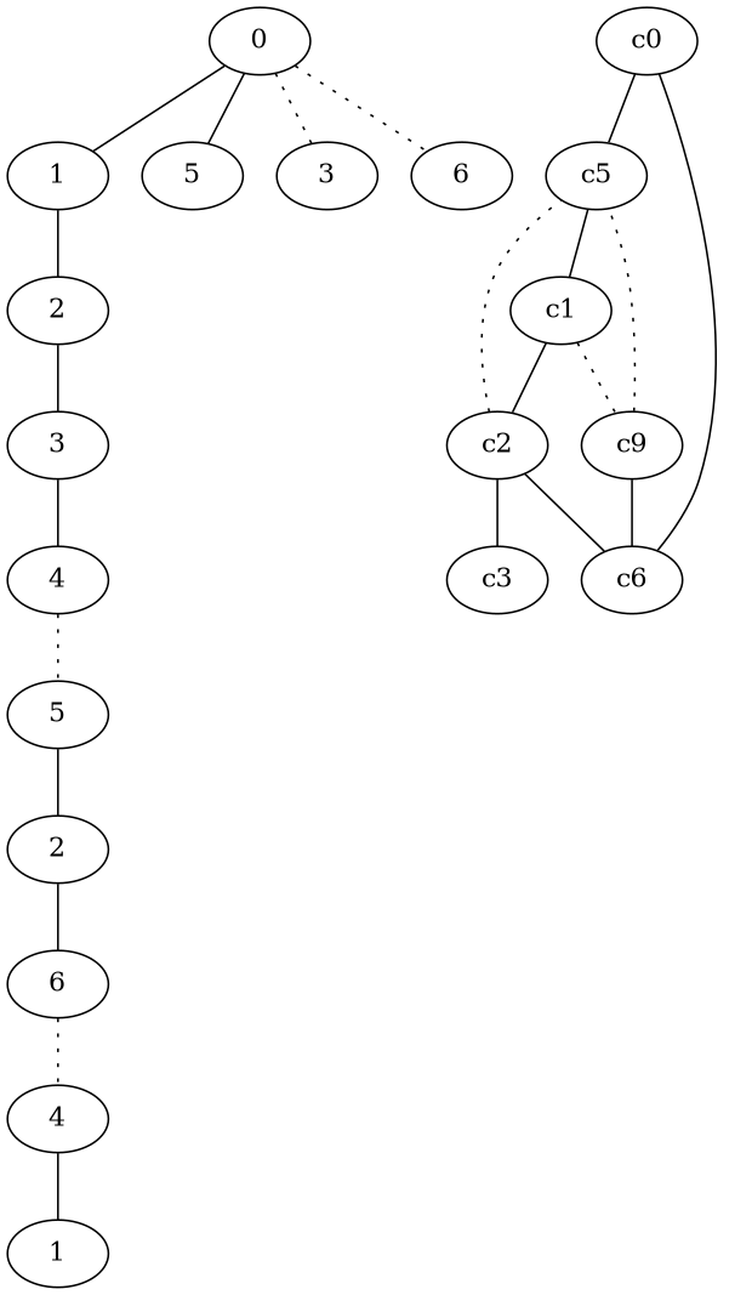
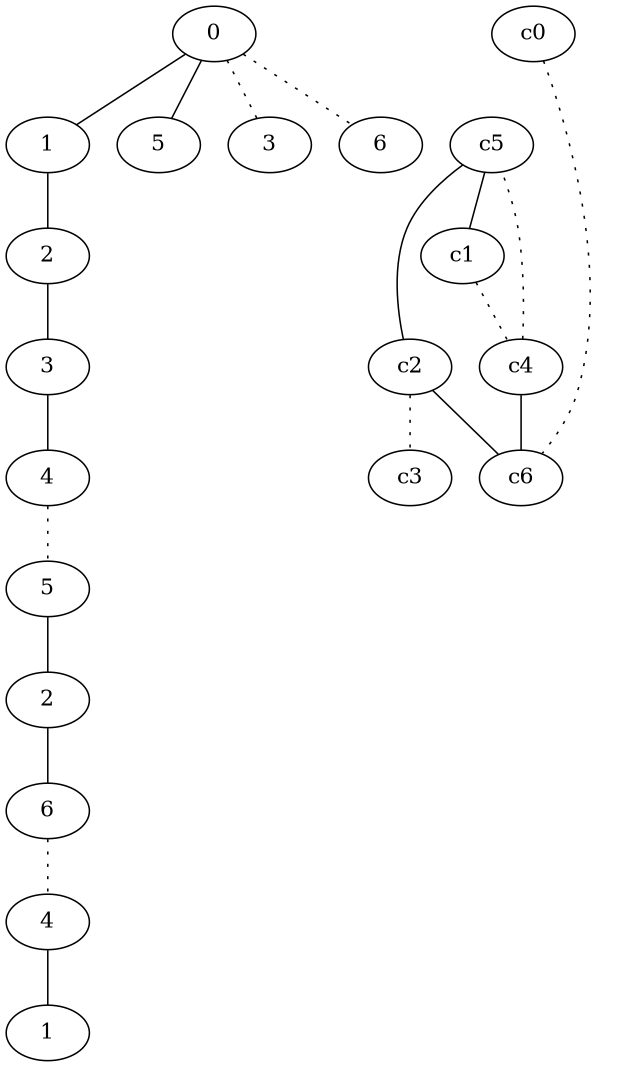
  graph {
    n1 [label=0]
    n2 [label=1]
    n3 [label=5]
    n4 [label=3]
    n5 [label=6]
    n6 [label=2]
    n7 [label=3]
    n8 [label=4]
    n9 [label=5]
    n10 [label=2]
    n11 [label=6]
    n12 [label=4]
    n13 [label=1]
    c0
    c5
    c6
    c1
    c2
-   c4 [label=c9]
+   c4
    c3
    n1 -- n2
    n1 -- n3
    n1 -- n4 [style=dotted]
    n1 -- n5 [style=dotted]
    n2 -- n6
    n6 -- n7
    n7 -- n8
    n8 -- n9 [style=dotted]
    n9 -- n10
    n10 -- n11
    n11 -- n12 [style=dotted]
    n12 -- n13
-   c0 -- c5
-   c0 -- c6 [style=solid]
+   c0 -- c6 [style=dotted]
    c5 -- c1
-   c1 -- c2
    c1 -- c4 [style=dotted]
-   c2 -- c5 [style=dotted]
+   c2 -- c5
    c2 -- c6
-   c2 -- c3
+   c2 -- c3 [style=dotted]
    c4 -- c5 [style=dotted]
    c4 -- c6 [style=solid]
  }
